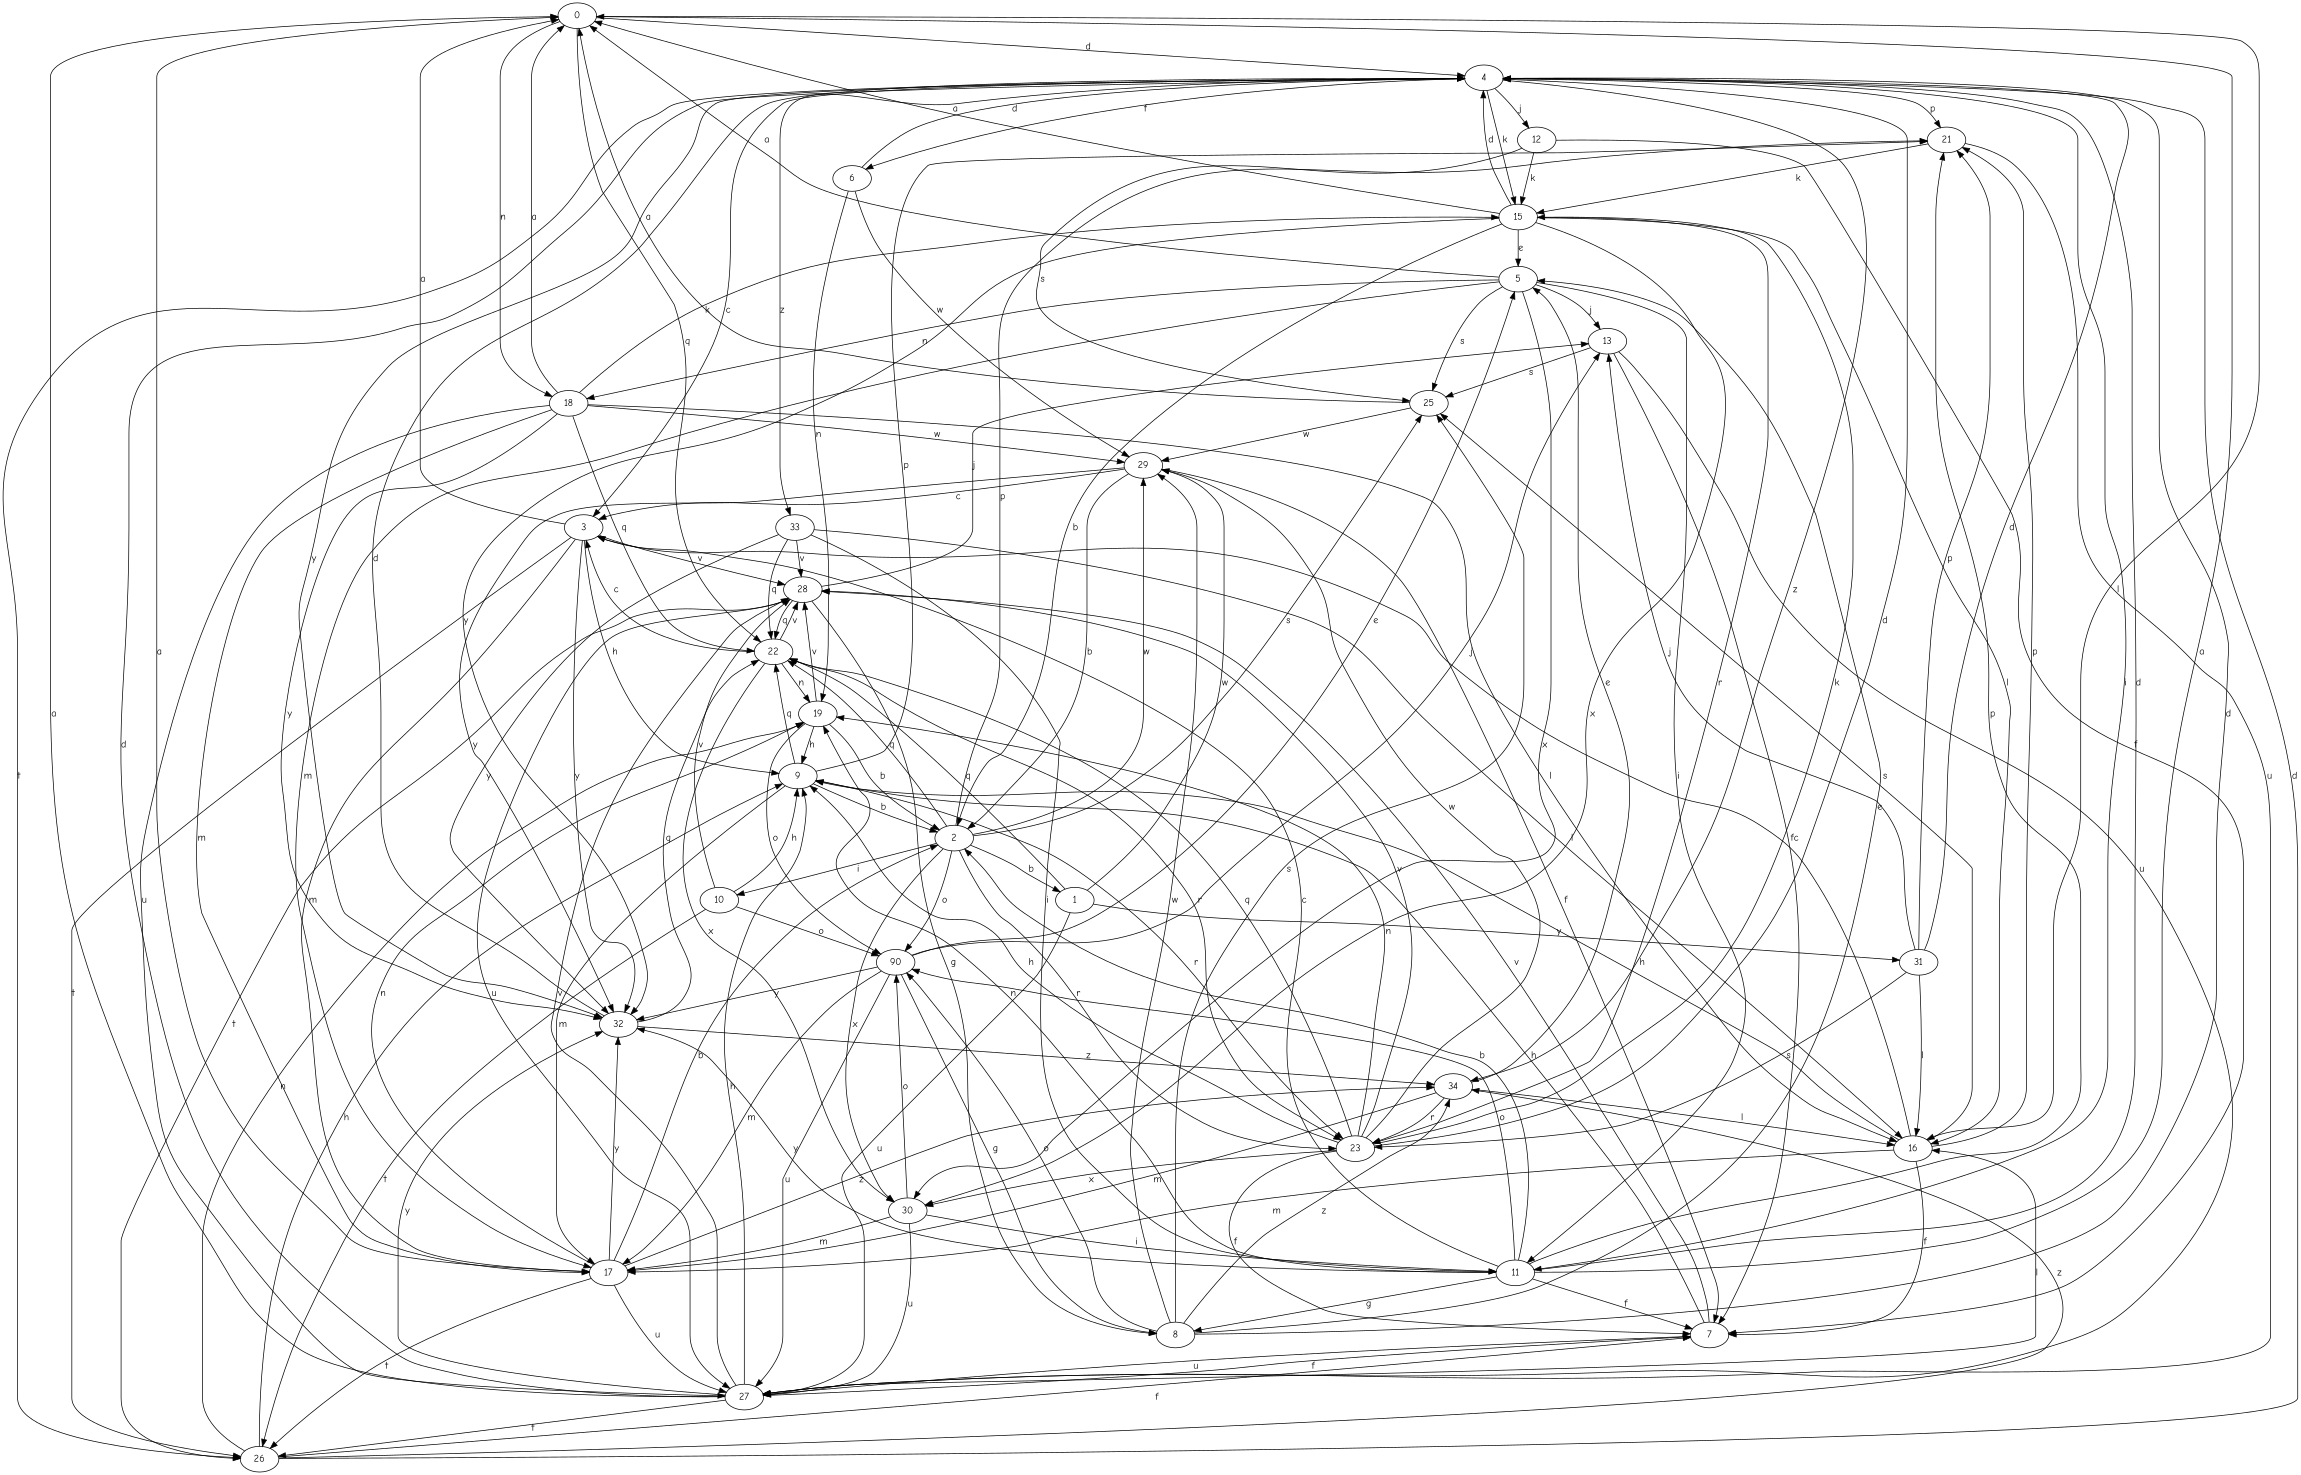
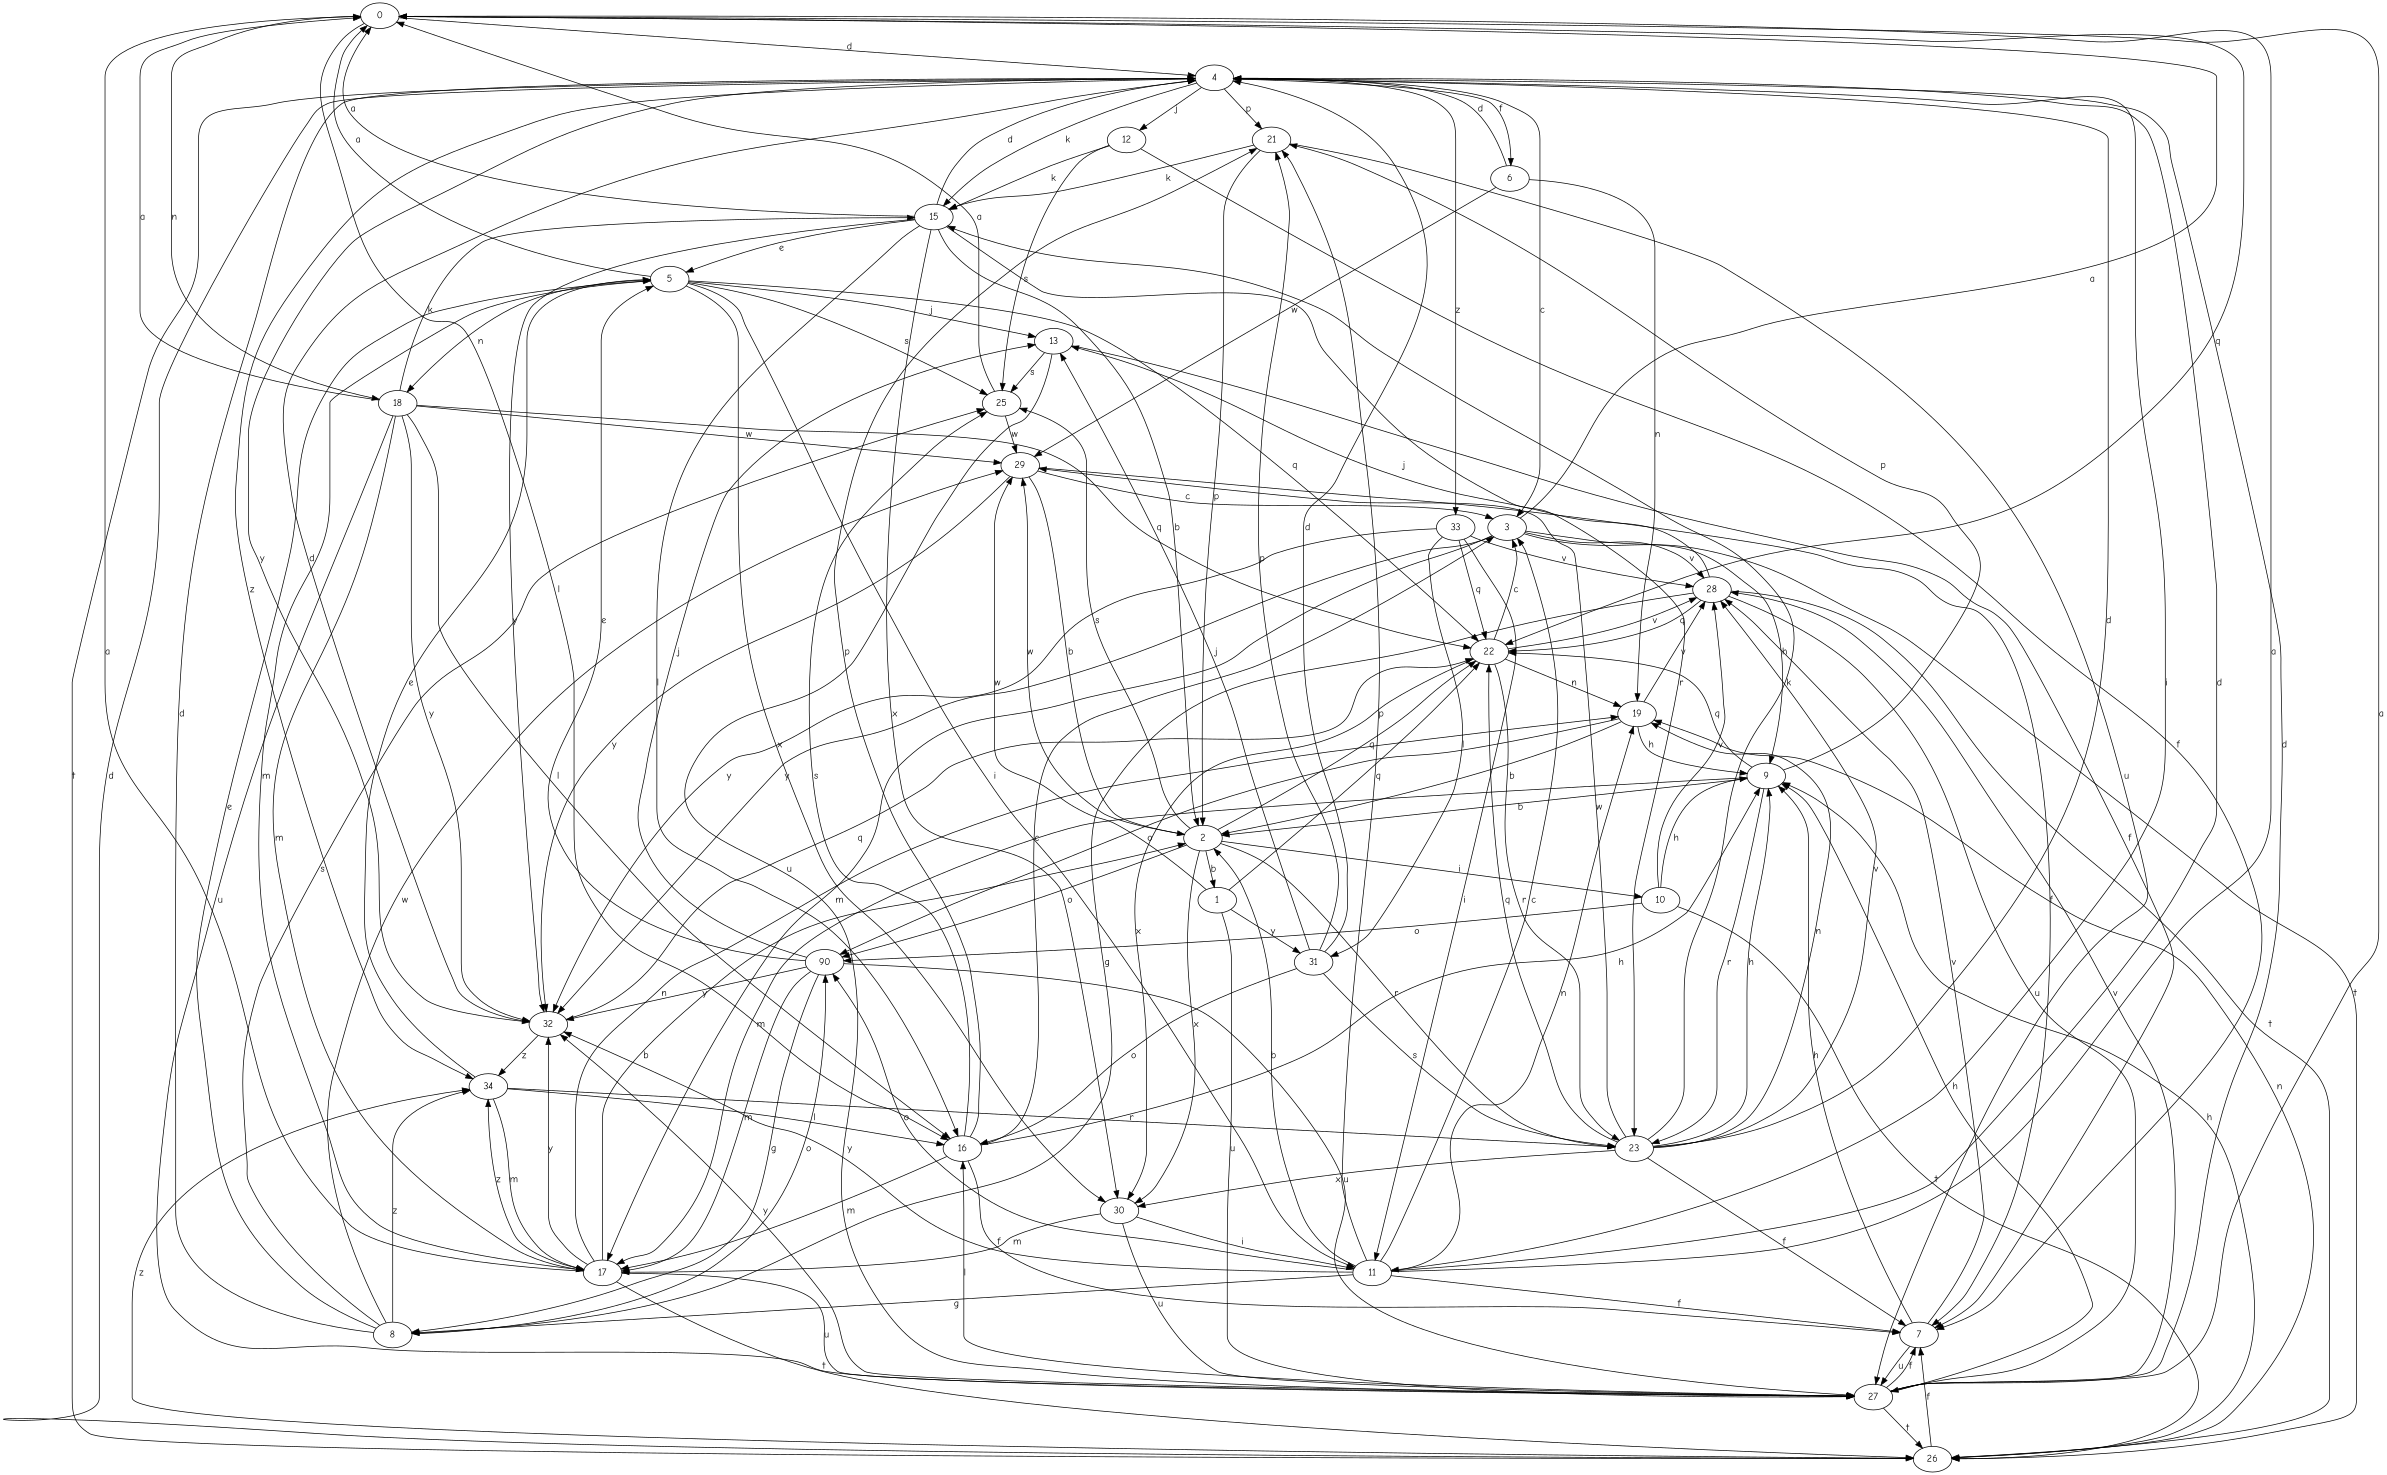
  strict digraph {
    fontname="Comic Neue"
    node [fontname="Comic Neue"]
    edge [fontname="Comic Neue"]
    0
    4
    16
    18
    22
    21
    3
    26
    32
    6
    11
    12
    15
    33
    34
    25
    9
    17
    7
    27
    29
    23
    30
    28
    19
    1
    31
    2
    13
    10
    n31 [label=90]
    5
    8
    0 -> 4 [label=d]
    0 -> 16 [label=l]
    0 -> 18 [label=n]
    0 -> 22 [label=q]
    4 -> 21 [label=p]
    4 -> 3 [label=c]
    4 -> 26 [label=t]
    4 -> 32 [label=y]
    4 -> 6 [label=f]
    4 -> 11 [label=i]
    4 -> 12 [label=j]
    4 -> 15 [label=k]
    4 -> 33 [label=z]
    4 -> 34 [label=z]
    16 -> 21 [label=p]
    16 -> 3 [label=c]
    16 -> 25 [label=s]
    16 -> 9 [label=h]
    16 -> 17 [label=m]
    16 -> 7 [label=f]
    18 -> 0 [label=a]
    18 -> 16 [label=l]
    18 -> 22 [label=q]
    18 -> 32 [label=y]
    18 -> 15 [label=k]
    18 -> 17 [label=m]
    18 -> 27 [label=u]
    18 -> 29 [label=w]
    22 -> 3 [label=c]
    22 -> 23 [label=r]
    22 -> 30 [label=x]
    22 -> 28 [label=v]
    22 -> 19 [label=n]
    21 -> 15 [label=k]
    21 -> 27 [label=u]
    3 -> 0 [label=a]
    3 -> 26 [label=t]
    3 -> 32 [label=y]
    3 -> 9 [label=h]
    3 -> 17 [label=m]
    3 -> 28 [label=v]
    26 -> 4 [label=d]
    26 -> 34 [label=z]
    26 -> 9 [label=h]
    26 -> 7 [label=f]
    26 -> 19 [label=n]
    32 -> 4 [label=d]
    32 -> 22 [label=q]
    32 -> 34 [label=z]
    6 -> 4 [label=d]
    6 -> 29 [label=w]
    6 -> 19 [label=n]
    11 -> 0 [label=a]
    11 -> 4 [label=d]
    11 -> 21 [label=p]
    11 -> 3 [label=c]
    11 -> 32 [label=y]
    11 -> 7 [label=f]
    11 -> 19 [label=n]
    11 -> 2 [label=b]
    11 -> n31 [label=o]
    11 -> 8 [label=g]
    12 -> 15 [label=k]
    12 -> 25 [label=s]
    12 -> 7 [label=f]
    15 -> 0 [label=a]
    15 -> 4 [label=d]
    15 -> 16 [label=l]
    15 -> 32 [label=y]
    15 -> 23 [label=r]
    15 -> 30 [label=x]
    15 -> 2 [label=b]
    15 -> 5 [label=e]
-   33 -> 16 [label=l]
+   33 -> 31 [label=l]
    33 -> 22 [label=q]
    33 -> 32 [label=y]
    33 -> 11 [label=i]
    33 -> 28 [label=v]
    34 -> 16 [label=l]
    34 -> 17 [label=m]
    34 -> 23 [label=r]
    34 -> 5 [label=e]
    25 -> 0 [label=a]
    25 -> 29 [label=w]
    9 -> 22 [label=q]
    9 -> 21 [label=p]
    9 -> 17 [label=m]
    9 -> 23 [label=r]
    9 -> 2 [label=b]
    17 -> 0 [label=a]
    17 -> 26 [label=t]
    17 -> 32 [label=y]
    17 -> 34 [label=z]
    17 -> 27 [label=u]
    17 -> 19 [label=n]
    17 -> 2 [label=b]
    7 -> 9 [label=h]
    7 -> 27 [label=u]
    7 -> 28 [label=v]
    27 -> 0 [label=a]
    27 -> 4 [label=d]
    27 -> 16 [label=l]
    27 -> 26 [label=t]
    27 -> 32 [label=y]
    27 -> 9 [label=h]
    27 -> 7 [label=f]
    27 -> 28 [label=v]
    29 -> 3 [label=c]
    29 -> 32 [label=y]
    29 -> 7 [label=f]
    29 -> 2 [label=b]
    23 -> 4 [label=d]
    23 -> 22 [label=q]
    23 -> 15 [label=k]
    23 -> 9 [label=h]
    23 -> 7 [label=f]
    23 -> 29 [label=w]
    23 -> 30 [label=x]
    23 -> 28 [label=v]
    23 -> 19 [label=n]
    30 -> 11 [label=i]
    30 -> 17 [label=m]
    30 -> 27 [label=u]
-   30 -> n31 [label=o]
    28 -> 22 [label=q]
    28 -> 26 [label=t]
    28 -> 27 [label=u]
    28 -> 13 [label=j]
    28 -> 8 [label=g]
    19 -> 9 [label=h]
    19 -> 28 [label=v]
    19 -> 2 [label=b]
    19 -> n31 [label=o]
    1 -> 22 [label=q]
    1 -> 27 [label=u]
    1 -> 29 [label=w]
    1 -> 31 [label=y]
    31 -> 4 [label=d]
-   31 -> 16 [label=l]
+   31 -> 16 [label=o]
    31 -> 21 [label=p]
    31 -> 23 [label=s]
    31 -> 13 [label=j]
    2 -> 22 [label=q]
-   2 -> 21 [label=p]
+   21 -> 2 [label=p]
    2 -> 25 [label=s]
    2 -> 29 [label=w]
    2 -> 23 [label=r]
    2 -> 30 [label=x]
    2 -> 1 [label=b]
    2 -> 10 [label=i]
    2 -> n31 [label=o]
    13 -> 25 [label=s]
    13 -> 7 [label=f]
    13 -> 27 [label=u]
    10 -> 26 [label=t]
    10 -> 9 [label=h]
    10 -> 28 [label=v]
    10 -> n31 [label=o]
    n31 -> 32 [label=y]
    n31 -> 17 [label=m]
    n31 -> 27 [label=u]
    n31 -> 13 [label=j]
    n31 -> 5 [label=e]
    n31 -> 8 [label=g]
    5 -> 0 [label=a]
    5 -> 18 [label=n]
+   5 -> 22 [label=q]
    5 -> 11 [label=i]
    5 -> 25 [label=s]
    5 -> 17 [label=m]
    5 -> 30 [label=x]
    5 -> 13 [label=j]
    8 -> 4 [label=d]
    8 -> 34 [label=z]
    8 -> 25 [label=s]
    8 -> 29 [label=w]
    8 -> n31 [label=o]
    8 -> 5 [label=e]
  }
